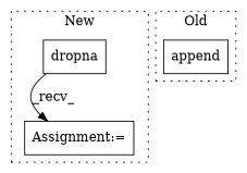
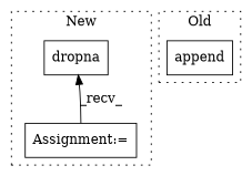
  digraph {
    node [a=32 shape=box]
    n1 [l=8 label=dropna s=7637]
    n2 [a=7 l=1 label="Assignment:=" s=7448]
    n3 [l="7,1" label=append s="7883,7891"]
    subgraph cluster_1 {
      label=New
      style=dotted
      n1
      n2
    }
    subgraph cluster_2 {
      label=Old
      style=dotted
      n3
    }
-   n1 -> n2 [label=_recv_]
+   n2 -> n1 [label=_recv_]
  }
